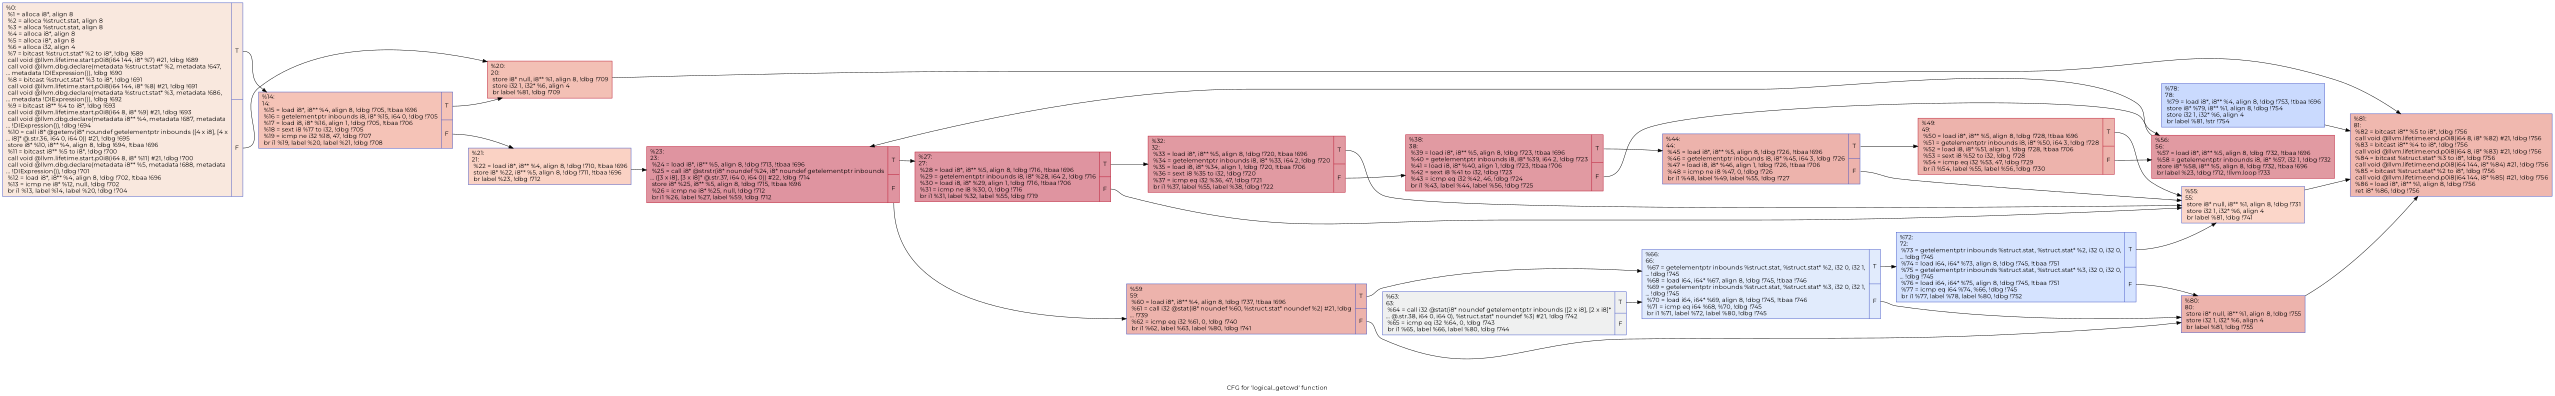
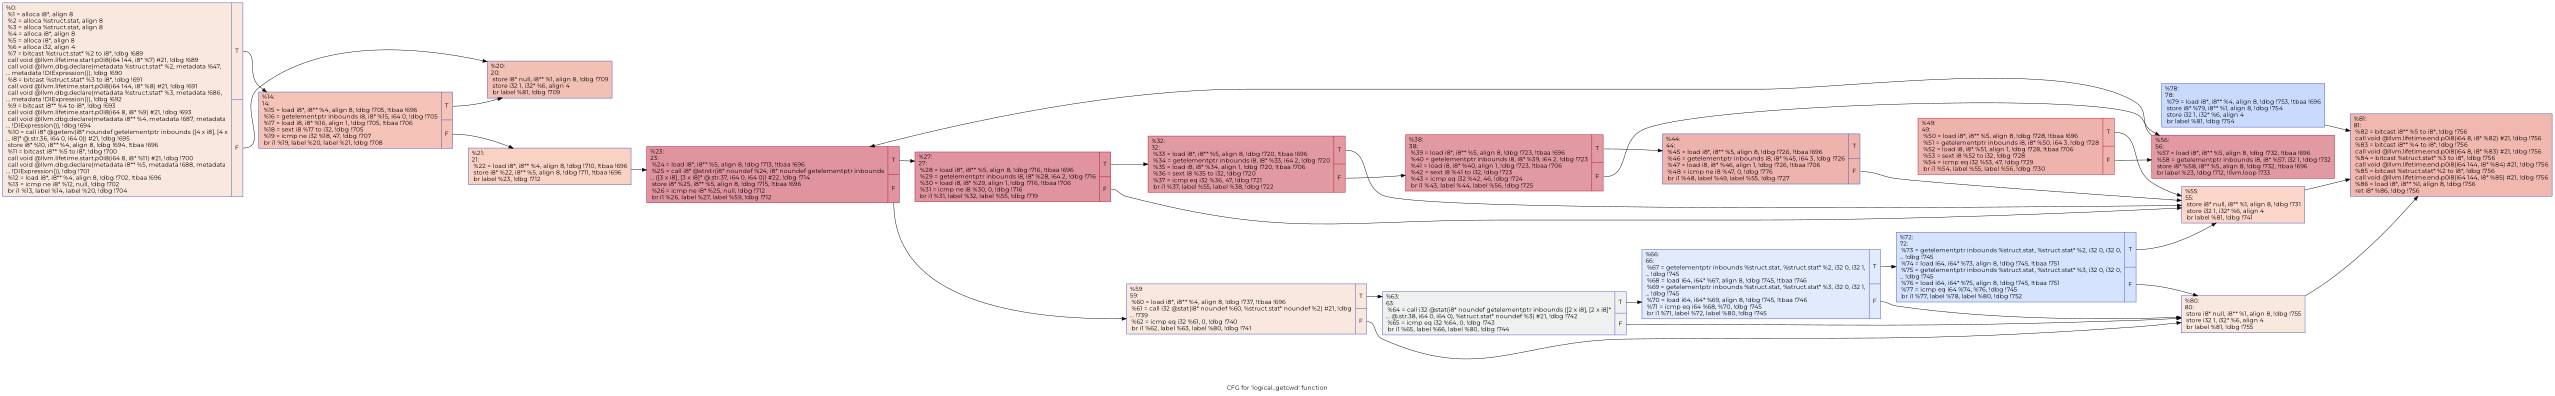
  digraph {
    fontname=Montserrat
    label="CFG for 'logical_getcwd' function"
    rankdir=LR
    node [color="#3d50c3ff" fillcolor="#f2cab570" fontname=Montserrat shape=record style=filled]
    edge [fontname=Montserrat tailport=s0]
    n1 [label="{%0:\l  %1 = alloca i8*, align 8\l  %2 = alloca %struct.stat, align 8\l  %3 = alloca %struct.stat, align 8\l  %4 = alloca i8*, align 8\l  %5 = alloca i8*, align 8\l  %6 = alloca i32, align 4\l  %7 = bitcast %struct.stat* %2 to i8*, !dbg !689\l  call void @llvm.lifetime.start.p0i8(i64 144, i8* %7) #21, !dbg !689\l  call void @llvm.dbg.declare(metadata %struct.stat* %2, metadata !647,\l... metadata !DIExpression()), !dbg !690\l  %8 = bitcast %struct.stat* %3 to i8*, !dbg !691\l  call void @llvm.lifetime.start.p0i8(i64 144, i8* %8) #21, !dbg !691\l  call void @llvm.dbg.declare(metadata %struct.stat* %3, metadata !686,\l... metadata !DIExpression()), !dbg !692\l  %9 = bitcast i8** %4 to i8*, !dbg !693\l  call void @llvm.lifetime.start.p0i8(i64 8, i8* %9) #21, !dbg !693\l  call void @llvm.dbg.declare(metadata i8** %4, metadata !687, metadata\l... !DIExpression()), !dbg !694\l  %10 = call i8* @getenv(i8* noundef getelementptr inbounds ([4 x i8], [4 x\l... i8]* @.str.36, i64 0, i64 0)) #21, !dbg !695\l  store i8* %10, i8** %4, align 8, !dbg !694, !tbaa !696\l  %11 = bitcast i8** %5 to i8*, !dbg !700\l  call void @llvm.lifetime.start.p0i8(i64 8, i8* %11) #21, !dbg !700\l  call void @llvm.dbg.declare(metadata i8** %5, metadata !688, metadata\l... !DIExpression()), !dbg !701\l  %12 = load i8*, i8** %4, align 8, !dbg !702, !tbaa !696\l  %13 = icmp ne i8* %12, null, !dbg !702\l  br i1 %13, label %14, label %20, !dbg !704\l|{<s0>T|<s1>F}}"]
    n2 [fillcolor="#e8765c70" label="{%14:\l14:                                               \l  %15 = load i8*, i8** %4, align 8, !dbg !705, !tbaa !696\l  %16 = getelementptr inbounds i8, i8* %15, i64 0, !dbg !705\l  %17 = load i8, i8* %16, align 1, !dbg !705, !tbaa !706\l  %18 = sext i8 %17 to i32, !dbg !705\l  %19 = icmp ne i32 %18, 47, !dbg !707\l  br i1 %19, label %20, label %21, !dbg !708\l|{<s0>T|<s1>F}}"]
-   n3 [color="#b70d28ff" fillcolor="#e5705870" label="{%20:\l20:                                               \l  store i8* null, i8** %1, align 8, !dbg !709\l  store i32 1, i32* %6, align 4\l  br label %81, !dbg !709\l}"]
+   n3 [fillcolor="#e5705870" label="{%20:\l20:                                               \l  store i8* null, i8** %1, align 8, !dbg !709\l  store i32 1, i32* %6, align 4\l  br label %81, !dbg !709\l}"]
    n4 [fillcolor="#f4987a70" label="{%21:\l21:                                               \l  %22 = load i8*, i8** %4, align 8, !dbg !710, !tbaa !696\l  store i8* %22, i8** %5, align 8, !dbg !711, !tbaa !696\l  br label %23, !dbg !712\l}"]
    n5 [fillcolor="#dc5d4a70" label="{%81:\l81:                                               \l  %82 = bitcast i8** %5 to i8*, !dbg !756\l  call void @llvm.lifetime.end.p0i8(i64 8, i8* %82) #21, !dbg !756\l  %83 = bitcast i8** %4 to i8*, !dbg !756\l  call void @llvm.lifetime.end.p0i8(i64 8, i8* %83) #21, !dbg !756\l  %84 = bitcast %struct.stat* %3 to i8*, !dbg !756\l  call void @llvm.lifetime.end.p0i8(i64 144, i8* %84) #21, !dbg !756\l  %85 = bitcast %struct.stat* %2 to i8*, !dbg !756\l  call void @llvm.lifetime.end.p0i8(i64 144, i8* %85) #21, !dbg !756\l  %86 = load i8*, i8** %1, align 8, !dbg !756\l  ret i8* %86, !dbg !756\l}"]
    n6 [color="#b70d28ff" fillcolor="#b70d2870" label="{%23:\l23:                                               \l  %24 = load i8*, i8** %5, align 8, !dbg !713, !tbaa !696\l  %25 = call i8* @strstr(i8* noundef %24, i8* noundef getelementptr inbounds\l... ([3 x i8], [3 x i8]* @.str.37, i64 0, i64 0)) #22, !dbg !714\l  store i8* %25, i8** %5, align 8, !dbg !715, !tbaa !696\l  %26 = icmp ne i8* %25, null, !dbg !712\l  br i1 %26, label %27, label %59, !dbg !712\l|{<s0>T|<s1>F}}"]
    n7 [color="#b70d28ff" fillcolor="#b70d2870" label="{%27:\l27:                                               \l  %28 = load i8*, i8** %5, align 8, !dbg !716, !tbaa !696\l  %29 = getelementptr inbounds i8, i8* %28, i64 2, !dbg !716\l  %30 = load i8, i8* %29, align 1, !dbg !716, !tbaa !706\l  %31 = icmp ne i8 %30, 0, !dbg !716\l  br i1 %31, label %32, label %55, !dbg !719\l|{<s0>T|<s1>F}}"]
-   n8 [fillcolor="#d6524470" label="{%59:\l59:                                               \l  %60 = load i8*, i8** %4, align 8, !dbg !737, !tbaa !696\l  %61 = call i32 @stat(i8* noundef %60, %struct.stat* noundef %2) #21, !dbg\l... !739\l  %62 = icmp eq i32 %61, 0, !dbg !740\l  br i1 %62, label %63, label %80, !dbg !741\l|{<s0>T|<s1>F}}"]
+   n8 [label="{%59:\l59:                                               \l  %60 = load i8*, i8** %4, align 8, !dbg !737, !tbaa !696\l  %61 = call i32 @stat(i8* noundef %60, %struct.stat* noundef %2) #21, !dbg\l... !739\l  %62 = icmp eq i32 %61, 0, !dbg !740\l  br i1 %62, label %63, label %80, !dbg !741\l|{<s0>T|<s1>F}}"]
    n9 [color="#b70d28ff" fillcolor="#bb1b2c70" label="{%32:\l32:                                               \l  %33 = load i8*, i8** %5, align 8, !dbg !720, !tbaa !696\l  %34 = getelementptr inbounds i8, i8* %33, i64 2, !dbg !720\l  %35 = load i8, i8* %34, align 1, !dbg !720, !tbaa !706\l  %36 = sext i8 %35 to i32, !dbg !720\l  %37 = icmp eq i32 %36, 47, !dbg !721\l  br i1 %37, label %55, label %38, !dbg !722\l|{<s0>T|<s1>F}}"]
    n10 [fillcolor="#f6a38570" label="{%55:\l55:                                               \l  store i8* null, i8** %1, align 8, !dbg !731\l  store i32 1, i32* %6, align 4\l  br label %81, !dbg !741\l}"]
    n11 [fillcolor="#dbdcde70" label="{%63:\l63:                                               \l  %64 = call i32 @stat(i8* noundef getelementptr inbounds ([2 x i8], [2 x i8]*\l... @.str.38, i64 0, i64 0), %struct.stat* noundef %3) #21, !dbg !742\l  %65 = icmp eq i32 %64, 0, !dbg !743\l  br i1 %65, label %66, label %80, !dbg !744\l|{<s0>T|<s1>F}}"]
-   n12 [fillcolor="#d6524470" label="{%80:\l80:                                               \l  store i8* null, i8** %1, align 8, !dbg !755\l  store i32 1, i32* %6, align 4\l  br label %81, !dbg !755\l}"]
+   n12 [label="{%80:\l80:                                               \l  store i8* null, i8** %1, align 8, !dbg !755\l  store i32 1, i32* %6, align 4\l  br label %81, !dbg !755\l}"]
    n13 [color="#b70d28ff" fillcolor="#bb1b2c70" label="{%38:\l38:                                               \l  %39 = load i8*, i8** %5, align 8, !dbg !723, !tbaa !696\l  %40 = getelementptr inbounds i8, i8* %39, i64 2, !dbg !723\l  %41 = load i8, i8* %40, align 1, !dbg !723, !tbaa !706\l  %42 = sext i8 %41 to i32, !dbg !723\l  %43 = icmp eq i32 %42, 46, !dbg !724\l  br i1 %43, label %44, label %56, !dbg !725\l|{<s0>T|<s1>F}}"]
    n14 [fillcolor="#bbd1f870" label="{%66:\l66:                                               \l  %67 = getelementptr inbounds %struct.stat, %struct.stat* %2, i32 0, i32 1,\l... !dbg !745\l  %68 = load i64, i64* %67, align 8, !dbg !745, !tbaa !746\l  %69 = getelementptr inbounds %struct.stat, %struct.stat* %3, i32 0, i32 1,\l... !dbg !745\l  %70 = load i64, i64* %69, align 8, !dbg !745, !tbaa !746\l  %71 = icmp eq i64 %68, %70, !dbg !745\l  br i1 %71, label %72, label %80, !dbg !745\l|{<s0>T|<s1>F}}"]
-   n15 [fillcolor="#d6524470" label="{%44:\l44:                                               \l  %45 = load i8*, i8** %5, align 8, !dbg !726, !tbaa !696\l  %46 = getelementptr inbounds i8, i8* %45, i64 3, !dbg !726\l  %47 = load i8, i8* %46, align 1, !dbg !726, !tbaa !706\l  %48 = icmp ne i8 %47, 0, !dbg !726\l  br i1 %48, label %49, label %55, !dbg !727\l|{<s0>T|<s1>F}}"]
+   n15 [fillcolor="#d6524470" label="{%44:\l44:                                               \l  %45 = load i8*, i8** %5, align 8, !dbg !726, !tbaa !696\l  %46 = getelementptr inbounds i8, i8* %45, i64 3, !dbg !726\l  %47 = load i8, i8* %46, align 1, !dbg !726, !tbaa !706\l  %48 = icmp ne i8 %47, 0, !dbg !776\l  br i1 %48, label %49, label %55, !dbg !727\l|{<s0>T|<s1>F}}"]
    n16 [color="#b70d28ff" fillcolor="#bb1b2c70" label="{%56:\l56:                                               \l  %57 = load i8*, i8** %5, align 8, !dbg !732, !tbaa !696\l  %58 = getelementptr inbounds i8, i8* %57, i32 1, !dbg !732\l  store i8* %58, i8** %5, align 8, !dbg !732, !tbaa !696\l  br label %23, !dbg !712, !llvm.loop !733\l}"]
    n17 [color="#b70d28ff" fillcolor="#d6524470" label="{%49:\l49:                                               \l  %50 = load i8*, i8** %5, align 8, !dbg !728, !tbaa !696\l  %51 = getelementptr inbounds i8, i8* %50, i64 3, !dbg !728\l  %52 = load i8, i8* %51, align 1, !dbg !728, !tbaa !706\l  %53 = sext i8 %52 to i32, !dbg !728\l  %54 = icmp eq i32 %53, 47, !dbg !729\l  br i1 %54, label %55, label %56, !dbg !730\l|{<s0>T|<s1>F}}"]
-   n18 [fillcolor="#a1c0ff70" label="{%72:\l72:                                               \l  %73 = getelementptr inbounds %struct.stat, %struct.stat* %2, i32 0, i32 0,\l... !dbg !745\l  %74 = load i64, i64* %73, align 8, !dbg !745, !tbaa !751\l  %75 = getelementptr inbounds %struct.stat, %struct.stat* %3, i32 0, i32 0,\l... !dbg !745\l  %76 = load i64, i64* %75, align 8, !dbg !745, !tbaa !751\l  %77 = icmp eq i64 %74, %66, !dbg !745\l  br i1 %77, label %78, label %80, !dbg !752\l|{<s0>T|<s1>F}}"]
-   n19 [fillcolor="#88abfd70" label="{%78:\l78:                                               \l  %79 = load i8*, i8** %4, align 8, !dbg !753, !tbaa !696\l  store i8* %79, i8** %1, align 8, !dbg !754\l  store i32 1, i32* %6, align 4\l  br label %81, !str !754\l}"]
+   n18 [fillcolor="#a1c0ff70" label="{%72:\l72:                                               \l  %73 = getelementptr inbounds %struct.stat, %struct.stat* %2, i32 0, i32 0,\l... !dbg !745\l  %74 = load i64, i64* %73, align 8, !dbg !745, !tbaa !751\l  %75 = getelementptr inbounds %struct.stat, %struct.stat* %3, i32 0, i32 0,\l... !dbg !745\l  %76 = load i64, i64* %75, align 8, !dbg !745, !tbaa !751\l  %77 = icmp eq i64 %74, %76, !dbg !745\l  br i1 %77, label %78, label %80, !dbg !752\l|{<s0>T|<s1>F}}"]
+   n19 [fillcolor="#88abfd70" label="{%78:\l78:                                               \l  %79 = load i8*, i8** %4, align 8, !dbg !753, !tbaa !696\l  store i8* %79, i8** %1, align 8, !dbg !754\l  store i32 1, i32* %6, align 4\l  br label %81, !dbg !754\l}"]
    n1 -> n2
    n1 -> n3 [tailport=s1]
    n2 -> n3
    n2 -> n4 [tailport=s1]
-   n3 -> n5
    n4 -> n6
    n6 -> n7
    n6 -> n8 [tailport=s1]
    n7 -> n9
    n7 -> n10 [tailport=s1]
-   n8 -> n14
+   n8 -> n11
    n8 -> n12 [tailport=s1]
    n9 -> n10
    n9 -> n13 [tailport=s1]
    n10 -> n5
+   n11 -> n12 [tailport=s1]
    n11 -> n14
    n12 -> n5
    n13 -> n15
    n13 -> n16 [tailport=s1]
    n14 -> n12 [tailport=s1]
    n14 -> n18
    n15 -> n10 [tailport=s1]
-   n15 -> n17
    n16 -> n6
    n17 -> n10
    n17 -> n16 [tailport=s1]
    n18 -> n10
    n18 -> n12 [tailport=s1]
    n19 -> n5
  }
